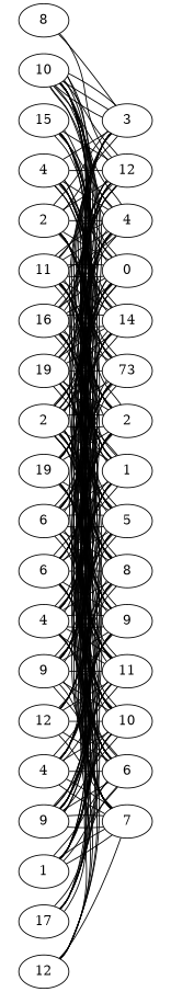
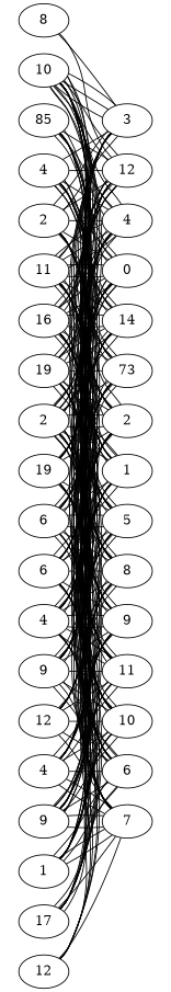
  graph {
    rankdir=LR
    n1 [label=4]
    n2 [label=73]
    12
    14
    11
    10
    9
    8
    5
    4
    3
    1
    0
    n14 [label=16]
    7
    6
    2
    n18 [label=1]
    n19 [label=12]
    n20 [label=10]
    n21 [label=4]
    n22 [label=4]
    n23 [label=17]
    n24 [label=9]
    n25 [label=19]
    n26 [label=11]
    n27 [label=19]
    n28 [label=9]
    n29 [label=2]
    n30 [label=12]
-   n31 [label=15]
+   n31 [label=85]
    n32 [label=6]
    n33 [label=2]
    n34 [label=6]
    n35 [label=8]
    n1 -- n2
    n1 -- n2
    n1 -- 12
    n1 -- 14
    n1 -- 11
    n1 -- 10
    n1 -- 9
    n1 -- 8
    n1 -- 5
    n1 -- 4
    n1 -- 3
    n1 -- 1
    n1 -- 1
    n1 -- 0
    n14 -- n2
    n14 -- 12
    n14 -- 12
    n14 -- 14
    n14 -- 14
    n14 -- 11
    n14 -- 10
    n14 -- 9
    n14 -- 8
    n14 -- 8
    n14 -- 5
    n14 -- 4
    n14 -- 3
    n14 -- 1
    n14 -- 0
    n14 -- 0
    n14 -- 7
    n14 -- 6
    n14 -- 2
    n18 -- n2
    n18 -- 12
    n18 -- 14
    n18 -- 11
    n18 -- 10
    n18 -- 9
    n18 -- 8
    n18 -- 5
    n18 -- 4
    n18 -- 1
    n18 -- 7
    n18 -- 7
    n18 -- 6
    n18 -- 6
    n18 -- 2
    n19 -- n2
    n19 -- 12
    n19 -- 14
    n19 -- 11
    n19 -- 10
    n19 -- 9
    n19 -- 5
    n19 -- 3
    n19 -- 7
    n19 -- 6
    n19 -- 2
    n20 -- n2
    n20 -- 12
    n20 -- 12
    n20 -- 14
    n20 -- 11
    n20 -- 10
    n20 -- 9
    n20 -- 8
    n20 -- 5
    n20 -- 4
    n20 -- 4
    n20 -- 4
    n20 -- 3
    n20 -- 3
    n20 -- 3
    n20 -- 1
    n20 -- 0
    n20 -- 0
    n20 -- 7
    n20 -- 6
    n20 -- 2
    n20 -- 2
    n20 -- 2
    n21 -- n2
    n21 -- 12
    n21 -- 14
    n21 -- 11
    n21 -- 11
    n21 -- 10
    n21 -- 9
    n21 -- 9
    n21 -- 8
    n21 -- 5
    n21 -- 3
    n21 -- 1
    n21 -- 0
    n21 -- 0
    n21 -- 7
    n21 -- 6
    n22 -- 12
    n22 -- 14
    n22 -- 11
    n22 -- 11
    n22 -- 10
    n22 -- 9
    n22 -- 8
    n22 -- 5
    n22 -- 4
    n22 -- 3
    n22 -- 1
    n22 -- 0
    n22 -- 7
    n22 -- 7
    n22 -- 6
    n22 -- 2
    n23 -- n2
+   n23 -- 14
    n23 -- 11
    n23 -- 10
    n23 -- 9
    n23 -- 8
    n23 -- 4
    n23 -- 1
+   n23 -- 7
    n23 -- 6
    n23 -- 6
    n23 -- 2
    n24 -- n2
    n24 -- n2
    n24 -- 12
    n24 -- 14
    n24 -- 11
    n24 -- 10
    n24 -- 9
    n24 -- 8
    n24 -- 5
    n24 -- 3
    n24 -- 1
    n24 -- 0
    n24 -- 7
    n24 -- 6
    n24 -- 6
    n24 -- 2
    n25 -- n2
    n25 -- 12
    n25 -- 12
    n25 -- 14
    n25 -- 14
    n25 -- 11
    n25 -- 10
    n25 -- 9
    n25 -- 8
    n25 -- 5
    n25 -- 4
    n25 -- 1
    n25 -- 1
    n25 -- 0
    n25 -- 7
    n25 -- 2
    n26 -- n2
    n26 -- 12
    n26 -- 14
    n26 -- 11
    n26 -- 10
    n26 -- 9
    n26 -- 8
    n26 -- 5
    n26 -- 5
    n26 -- 4
    n26 -- 4
    n26 -- 4
    n26 -- 3
    n26 -- 1
    n26 -- 0
    n26 -- 0
    n26 -- 7
    n26 -- 6
    n26 -- 2
    n27 -- n2
    n27 -- 12
    n27 -- 14
    n27 -- 11
    n27 -- 10
    n27 -- 9
    n27 -- 8
    n27 -- 5
    n27 -- 4
    n27 -- 3
    n27 -- 0
    n27 -- 7
    n27 -- 6
    n27 -- 2
    n28 -- n2
    n28 -- 11
    n28 -- 10
    n28 -- 10
    n28 -- 9
    n28 -- 8
    n28 -- 8
    n28 -- 5
    n28 -- 5
    n28 -- 4
    n28 -- 3
    n28 -- 1
    n28 -- 0
    n28 -- 7
    n28 -- 7
    n28 -- 6
    n28 -- 2
    n29 -- n2
    n29 -- 12
    n29 -- 14
    n29 -- 11
    n29 -- 10
    n29 -- 9
    n29 -- 8
    n29 -- 5
    n29 -- 4
    n29 -- 3
    n29 -- 3
    n29 -- 1
    n29 -- 0
    n29 -- 6
    n29 -- 2
    n30 -- 10
    n30 -- 9
    n30 -- 8
    n30 -- 1
    n30 -- 7
    n30 -- 2
    n31 -- n2
    n31 -- 12
    n31 -- 14
    n31 -- 14
    n31 -- 9
    n31 -- 8
    n31 -- 4
    n31 -- 1
    n31 -- 0
    n31 -- 6
    n31 -- 2
    n32 -- n2
    n32 -- 12
    n32 -- 11
    n32 -- 10
    n32 -- 8
    n32 -- 5
    n32 -- 5
    n32 -- 4
    n32 -- 3
    n32 -- 1
    n32 -- 0
    n32 -- 0
    n32 -- 7
    n32 -- 6
    n32 -- 6
    n32 -- 2
    n33 -- n2
    n33 -- 12
    n33 -- 12
    n33 -- 14
    n33 -- 14
    n33 -- 11
    n33 -- 11
    n33 -- 10
    n33 -- 10
    n33 -- 9
    n33 -- 9
    n33 -- 8
    n33 -- 5
    n33 -- 4
    n33 -- 4
    n33 -- 3
    n33 -- 1
    n33 -- 0
    n33 -- 7
    n33 -- 6
    n33 -- 2
    n33 -- 2
    n34 -- n2
    n34 -- 14
    n34 -- 11
    n34 -- 10
    n34 -- 9
    n34 -- 8
    n34 -- 5
    n34 -- 4
    n34 -- 3
    n34 -- 1
    n34 -- 1
    n34 -- 0
    n34 -- 7
    n34 -- 6
    n34 -- 2
    n35 -- 12
    n35 -- 3
  }
